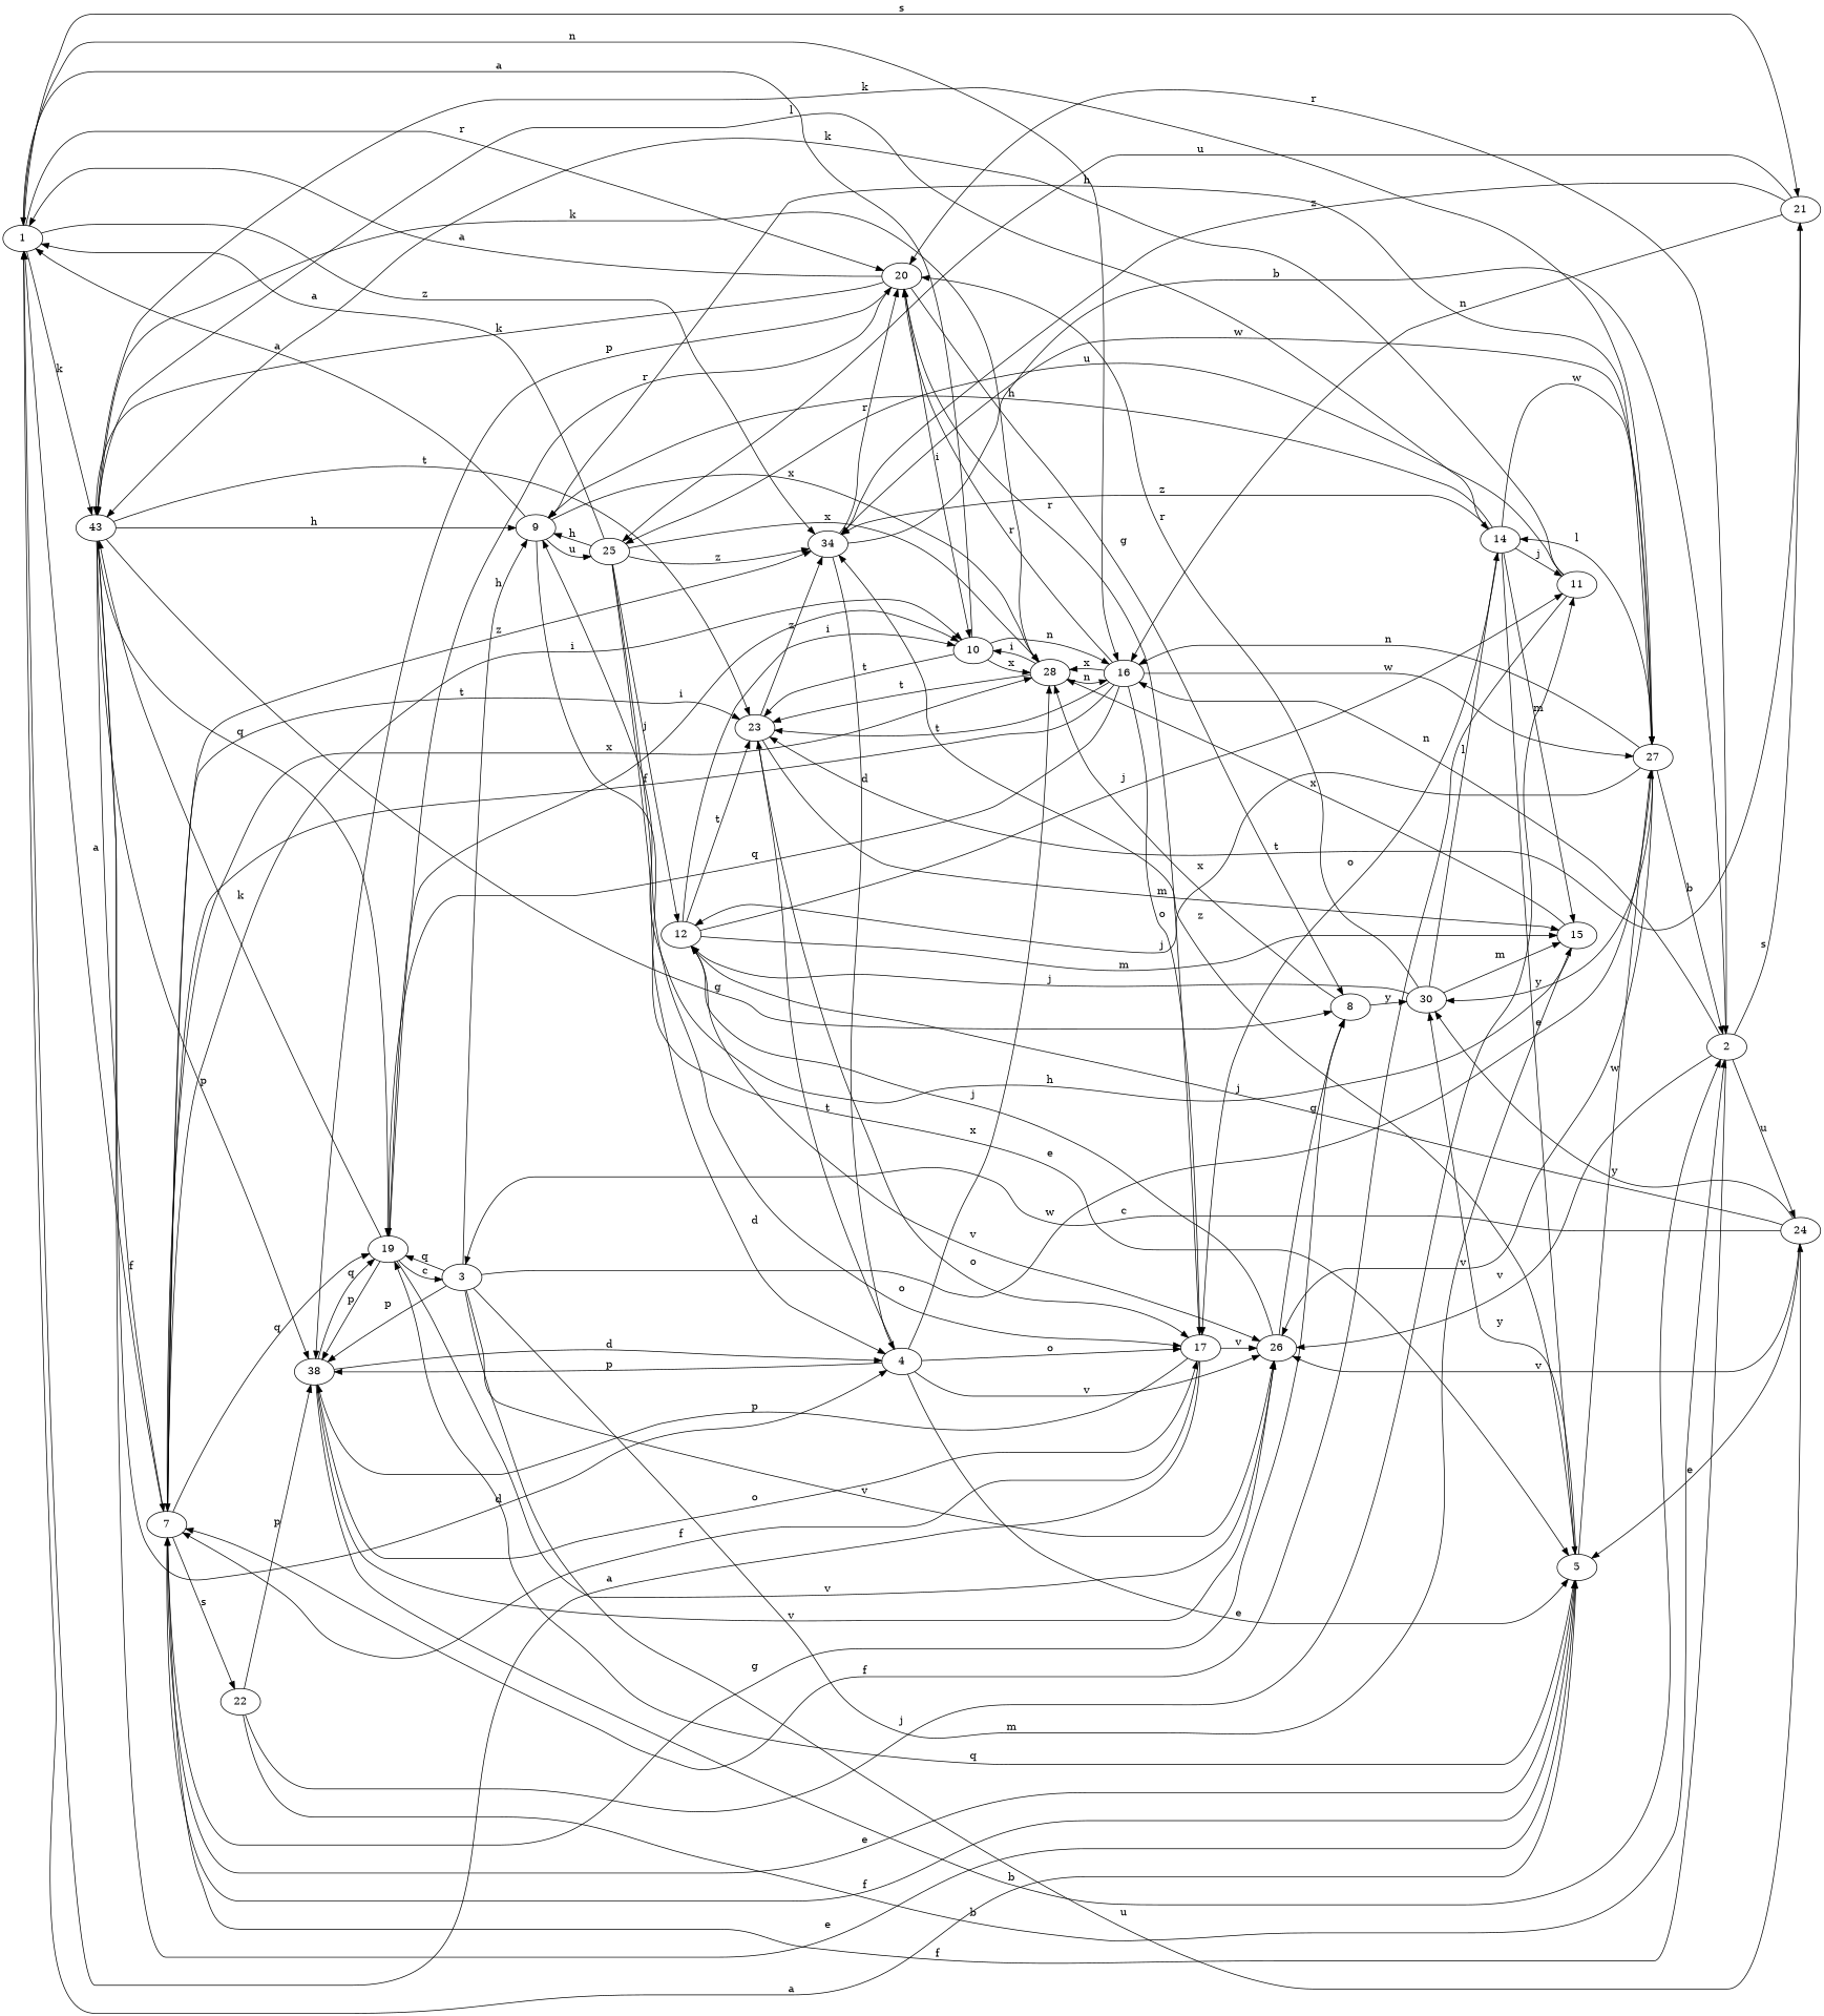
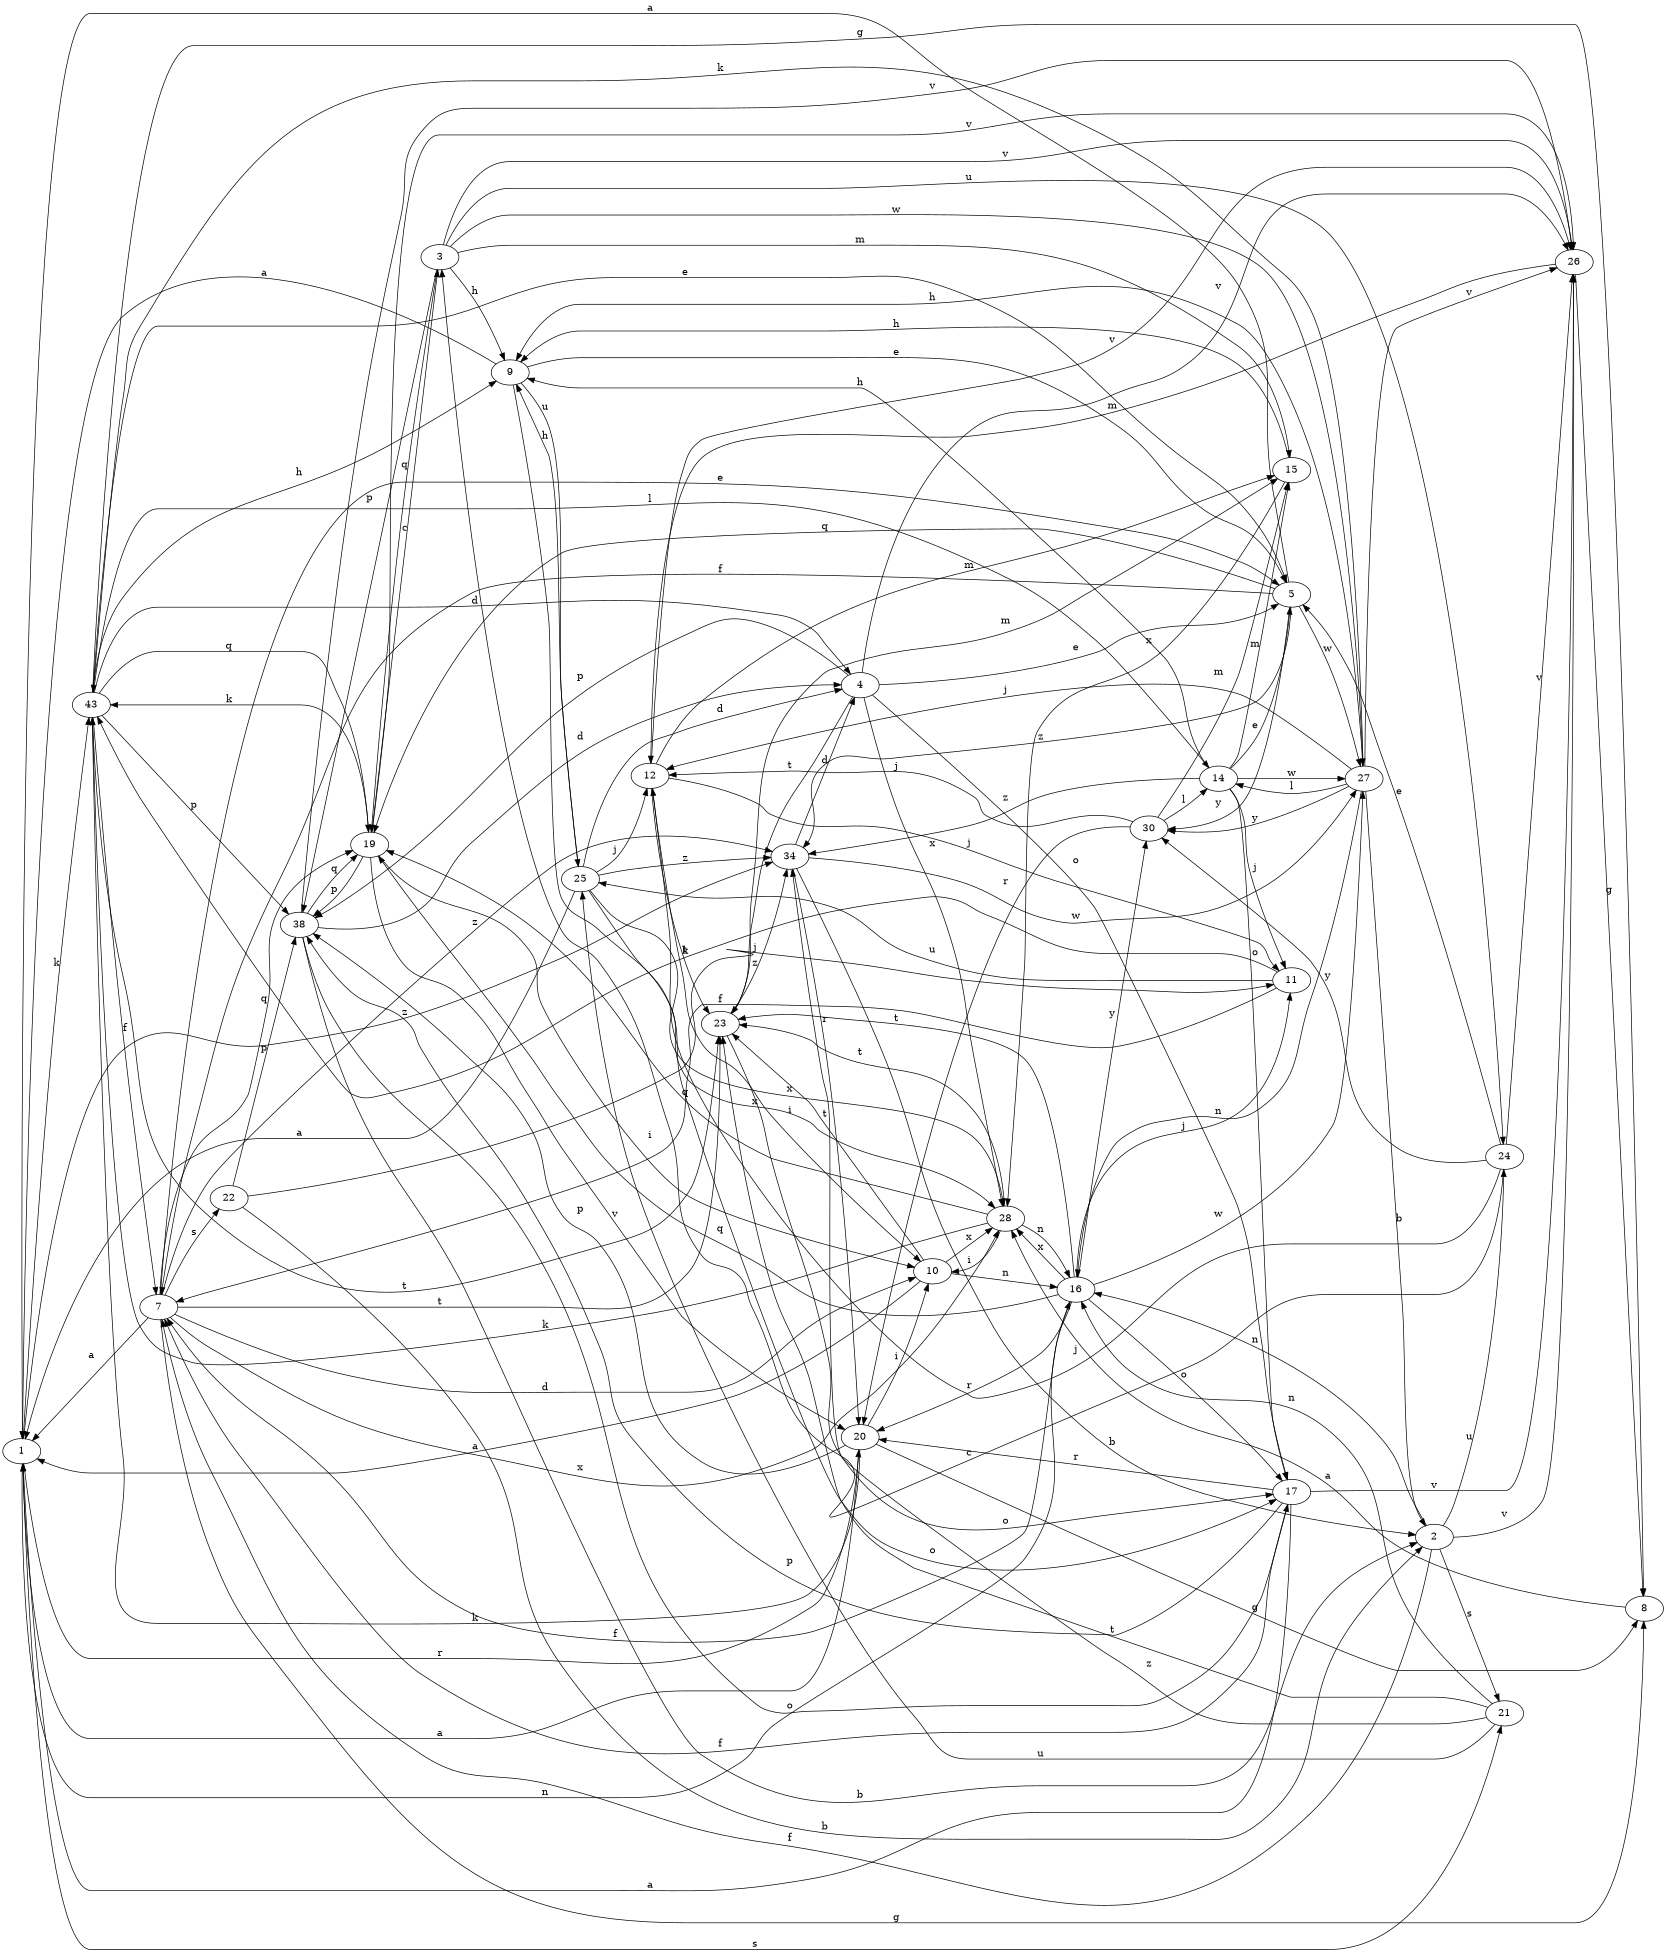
  strict digraph {
    rankdir=LR
    n1 [label=1]
    n2 [label=43]
    16
    20
    21
    34
    7
    9
    n9 [label=38]
    19
    4
    5
    23
    8
    14
    27
    17
    28
    11
    10
    25
    2
    24
    26
    22
    3
    30
    12
    15
    n1 -> n2 [label=k]
    n1 -> 16 [label=n]
    n1 -> 20 [label=r]
    n1 -> 21 [label=s]
    n1 -> 34 [label=z]
    n2 -> 7 [label=f]
    n2 -> 9 [label=h]
    n2 -> n9 [label=p]
    n2 -> 19 [label=q]
    n2 -> 4 [label=d]
    n2 -> 5 [label=e]
    n2 -> 23 [label=t]
    n2 -> 8 [label=g]
    n2 -> 14 [label=l]
    16 -> 20 [label=r]
    16 -> 7 [label=f]
    16 -> 19 [label=q]
    16 -> 23 [label=t]
    16 -> 27 [label=w]
    16 -> 17 [label=o]
    16 -> 28 [label=x]
+   16 -> 11 [label=j]
    20 -> n1 [label=a]
    20 -> n2 [label=k]
    20 -> n9 [label=p]
    20 -> 8 [label=g]
    20 -> 10 [label=i]
    21 -> 16 [label=n]
    21 -> 34 [label=z]
    21 -> 23 [label=t]
    21 -> 25 [label=u]
    34 -> 20 [label=r]
    34 -> 4 [label=d]
    34 -> 27 [label=w]
    34 -> 2 [label=b]
    7 -> n1 [label=a]
    7 -> 34 [label=z]
    7 -> 19 [label=q]
    7 -> 5 [label=e]
    7 -> 23 [label=t]
    7 -> 8 [label=g]
    7 -> 28 [label=x]
-   7 -> 10 [label=i]
+   7 -> 10 [label=d]
    7 -> 22 [label=s]
    9 -> n1 [label=a]
    9 -> 5 [label=e]
    9 -> 28 [label=x]
    9 -> 25 [label=u]
    n9 -> 19 [label=q]
    n9 -> 4 [label=d]
    n9 -> 17 [label=o]
    n9 -> 2 [label=b]
    n9 -> 26 [label=v]
    19 -> n2 [label=k]
-   19 -> 20 [label=r]
+   19 -> 20 [label=v]
    19 -> n9 [label=p]
    19 -> 10 [label=i]
    19 -> 26 [label=v]
    19 -> 3 [label=c]
    4 -> n9 [label=p]
    4 -> 5 [label=e]
    4 -> 23 [label=t]
    4 -> 17 [label=o]
    4 -> 28 [label=x]
    4 -> 26 [label=v]
    5 -> n1 [label=a]
    5 -> 34 [label=z]
    5 -> 7 [label=f]
    5 -> 19 [label=q]
    5 -> 27 [label=w]
    5 -> 30 [label=y]
    23 -> 34 [label=z]
    23 -> 17 [label=o]
    23 -> 15 [label=m]
-   8 -> 28 [label=x]
-   8 -> 30 [label=y]
+   8 -> 28 [label=a]
+   16 -> 30 [label=y]
    14 -> 34 [label=z]
    14 -> 9 [label=h]
    14 -> 5 [label=e]
    14 -> 27 [label=w]
    14 -> 17 [label=o]
    14 -> 11 [label=j]
    14 -> 15 [label=m]
    27 -> n2 [label=k]
    27 -> 16 [label=n]
    27 -> 9 [label=h]
    27 -> 14 [label=l]
    27 -> 2 [label=b]
    27 -> 26 [label=v]
    27 -> 30 [label=y]
    27 -> 12 [label=j]
    17 -> n1 [label=a]
    17 -> 20 [label=r]
    17 -> 7 [label=f]
    17 -> n9 [label=p]
    17 -> 26 [label=v]
    28 -> n2 [label=k]
    28 -> 16 [label=n]
+   28 -> 19 [label=q]
    28 -> 23 [label=t]
    28 -> 10 [label=i]
    11 -> n2 [label=k]
    11 -> 7 [label=f]
    11 -> 25 [label=u]
    10 -> n1 [label=a]
    10 -> 16 [label=n]
    10 -> 23 [label=t]
    10 -> 28 [label=x]
    25 -> n1 [label=a]
    25 -> 34 [label=z]
    25 -> 9 [label=h]
    25 -> 4 [label=d]
    25 -> 17 [label=o]
    25 -> 28 [label=x]
    25 -> 12 [label=j]
    2 -> 16 [label=n]
-   2 -> 20 [label=r]
    2 -> 21 [label=s]
    2 -> 7 [label=f]
    2 -> 24 [label=u]
    2 -> 26 [label=v]
    24 -> 5 [label=e]
    24 -> 26 [label=v]
    24 -> 3 [label=c]
    24 -> 30 [label=y]
    24 -> 12 [label=j]
    26 -> 8 [label=g]
-   26 -> 12 [label=j]
+   26 -> 12 [label=m]
    22 -> n9 [label=p]
    22 -> 11 [label=j]
    22 -> 2 [label=b]
    3 -> 9 [label=h]
    3 -> n9 [label=p]
    3 -> 19 [label=q]
    3 -> 27 [label=w]
    3 -> 24 [label=u]
    3 -> 26 [label=v]
    3 -> 15 [label=m]
    30 -> 20 [label=r]
    30 -> 14 [label=l]
    30 -> 12 [label=j]
    30 -> 15 [label=m]
    12 -> 23 [label=t]
    12 -> 11 [label=j]
    12 -> 10 [label=i]
    12 -> 26 [label=v]
    12 -> 15 [label=m]
    15 -> 9 [label=h]
    15 -> 28 [label=x]
  }
